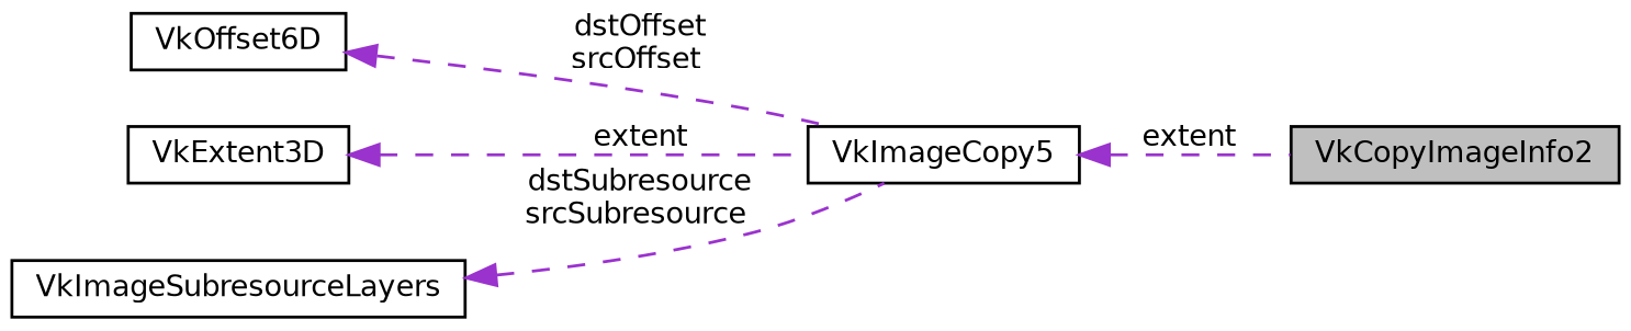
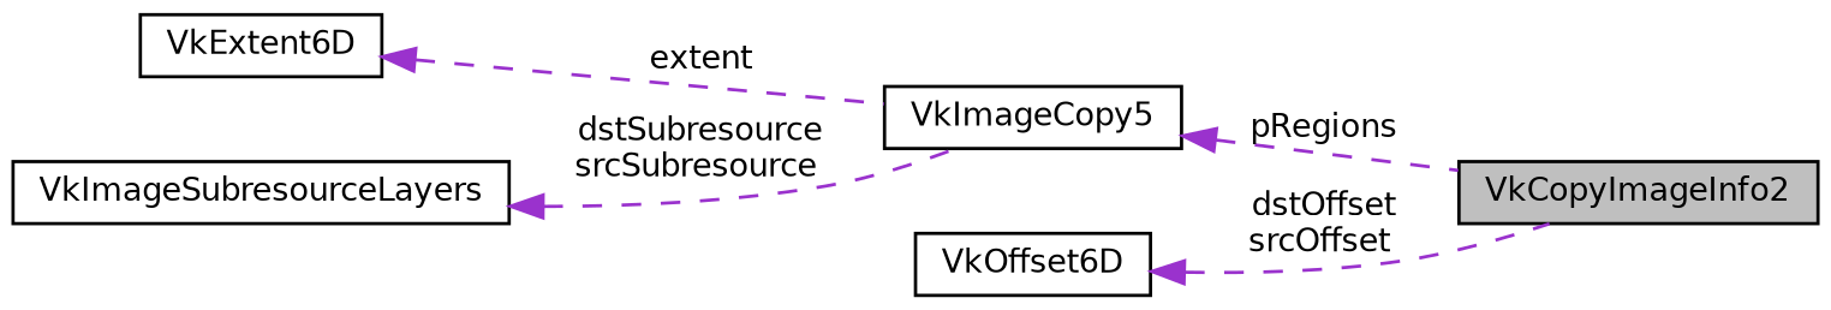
  digraph {
    rankdir=LR
    node [color=black fillcolor=white fontname=Helvetica fontsize=10 shape=record style=filled]
    edge [color=darkorchid3 dir=back fontname=Helvetica fontsize=10 labelfontname=Helvetica labelfontsize=10 style=dashed]
    n1 [fillcolor=grey75 fontcolor=black height=0.2 label=VkCopyImageInfo2 width=0.4]
    n2 [height=0.2 label=VkImageCopy5 width=0.4]
    n3 [height=0.2 label=VkOffset6D width=0.4]
-   n4 [height=0.2 label=VkExtent3D width=0.4]
+   n4 [height=0.2 label=VkExtent6D width=0.4]
    n5 [height=0.2 label=VkImageSubresourceLayers width=0.4]
-   n2 -> n1 [label=" extent"]
-   n3 -> n2 [label=" dstOffset\nsrcOffset"]
+   n2 -> n1 [label=" pRegions"]
+   n3 -> n1 [label=" dstOffset\nsrcOffset"]
    n4 -> n2 [label=" extent"]
    n5 -> n2 [label=" dstSubresource\nsrcSubresource"]
  }
